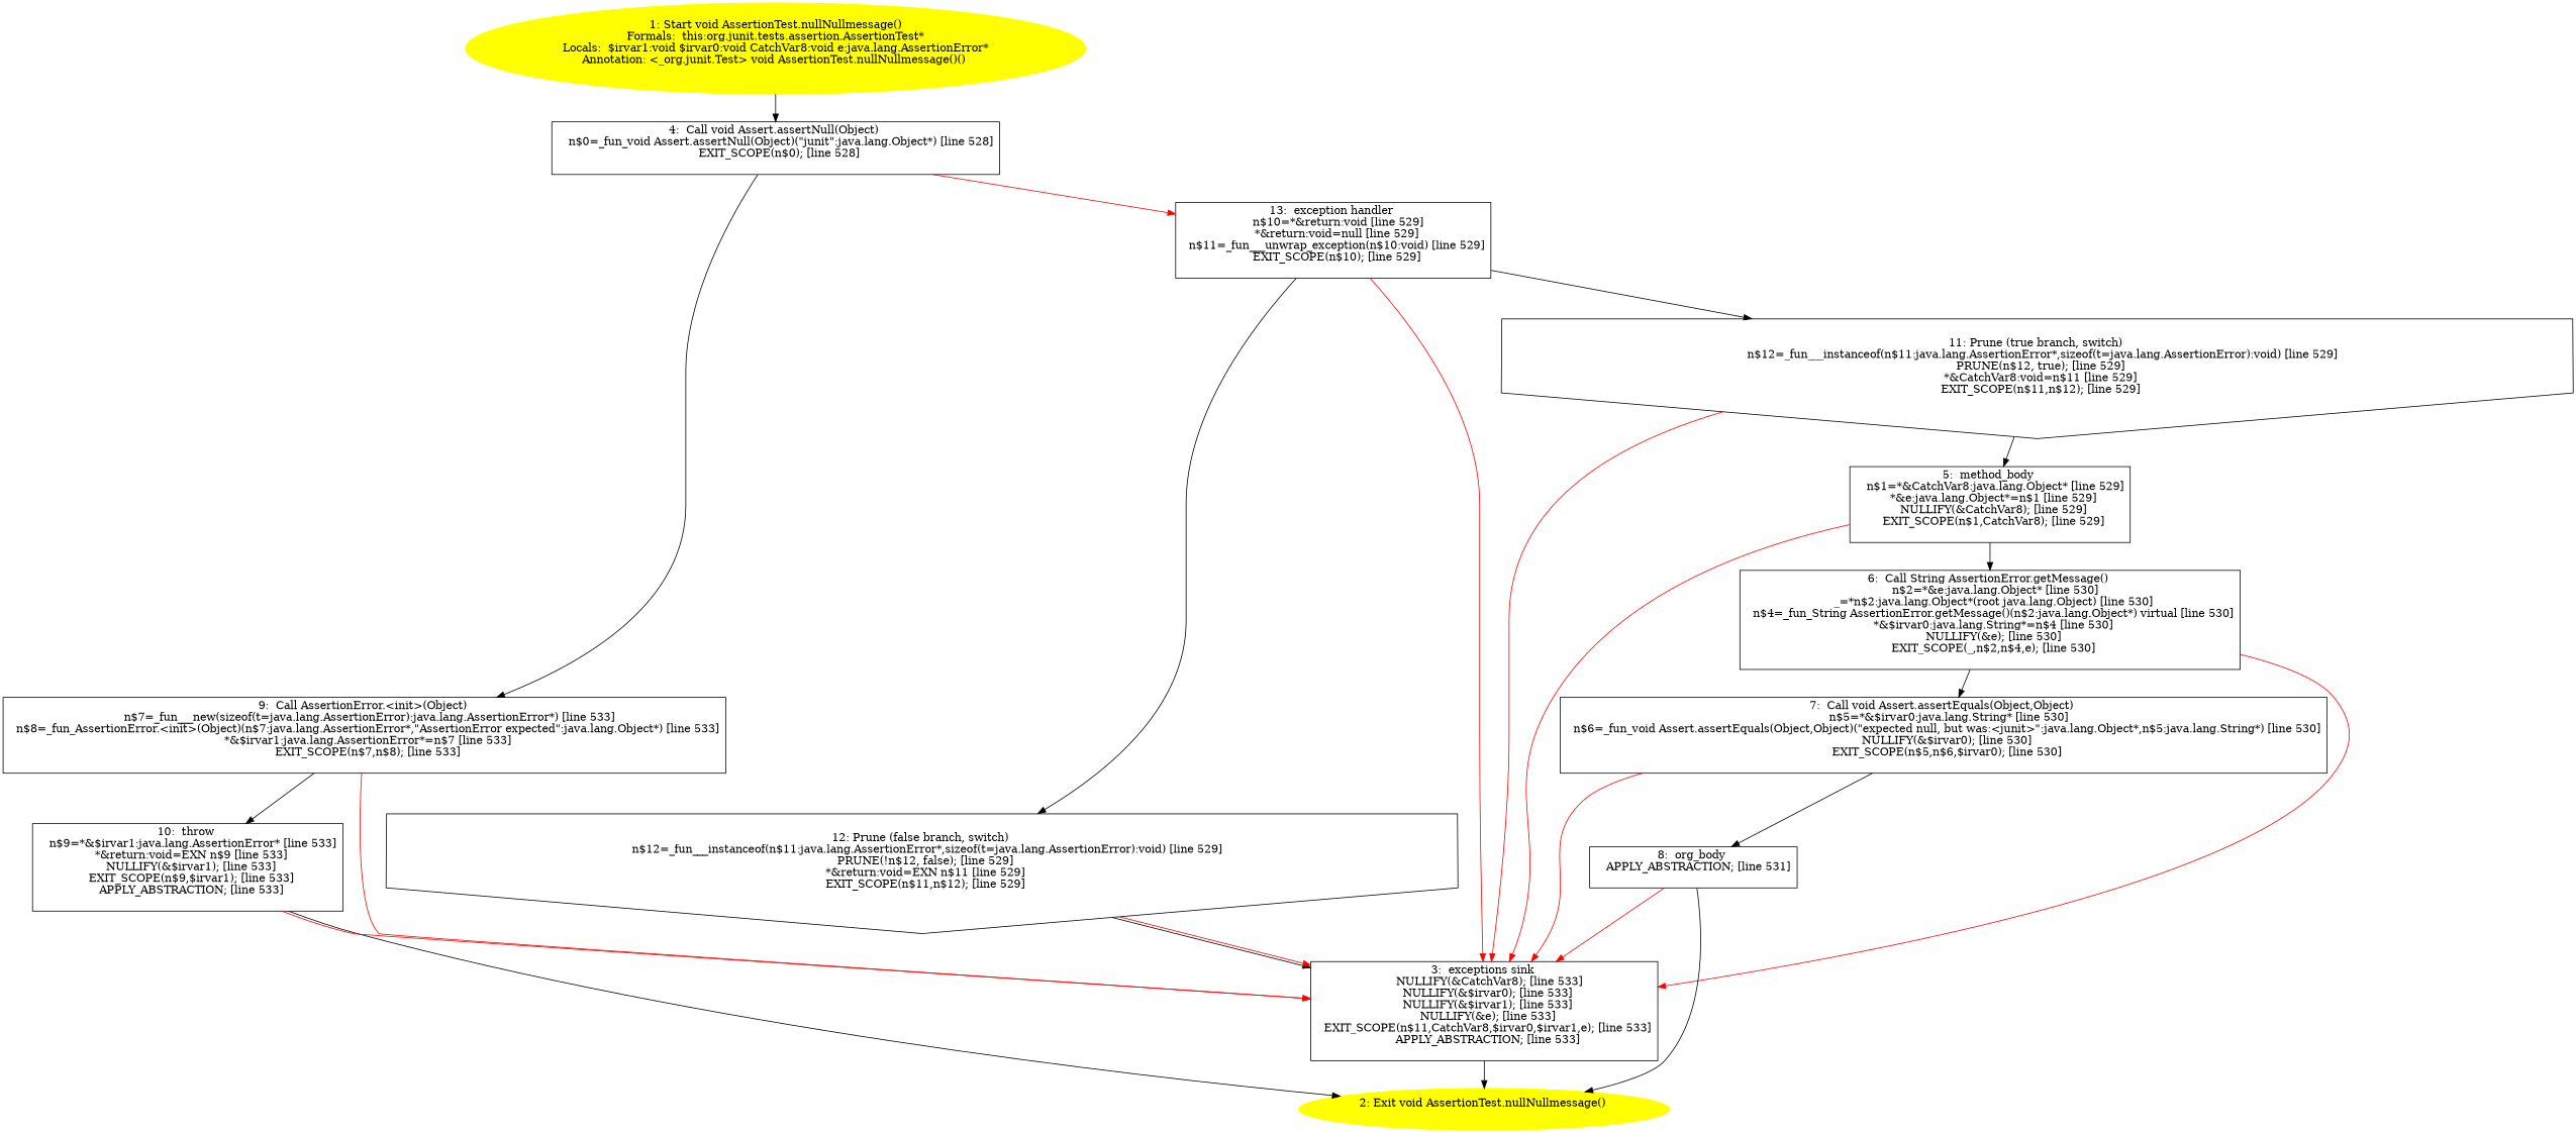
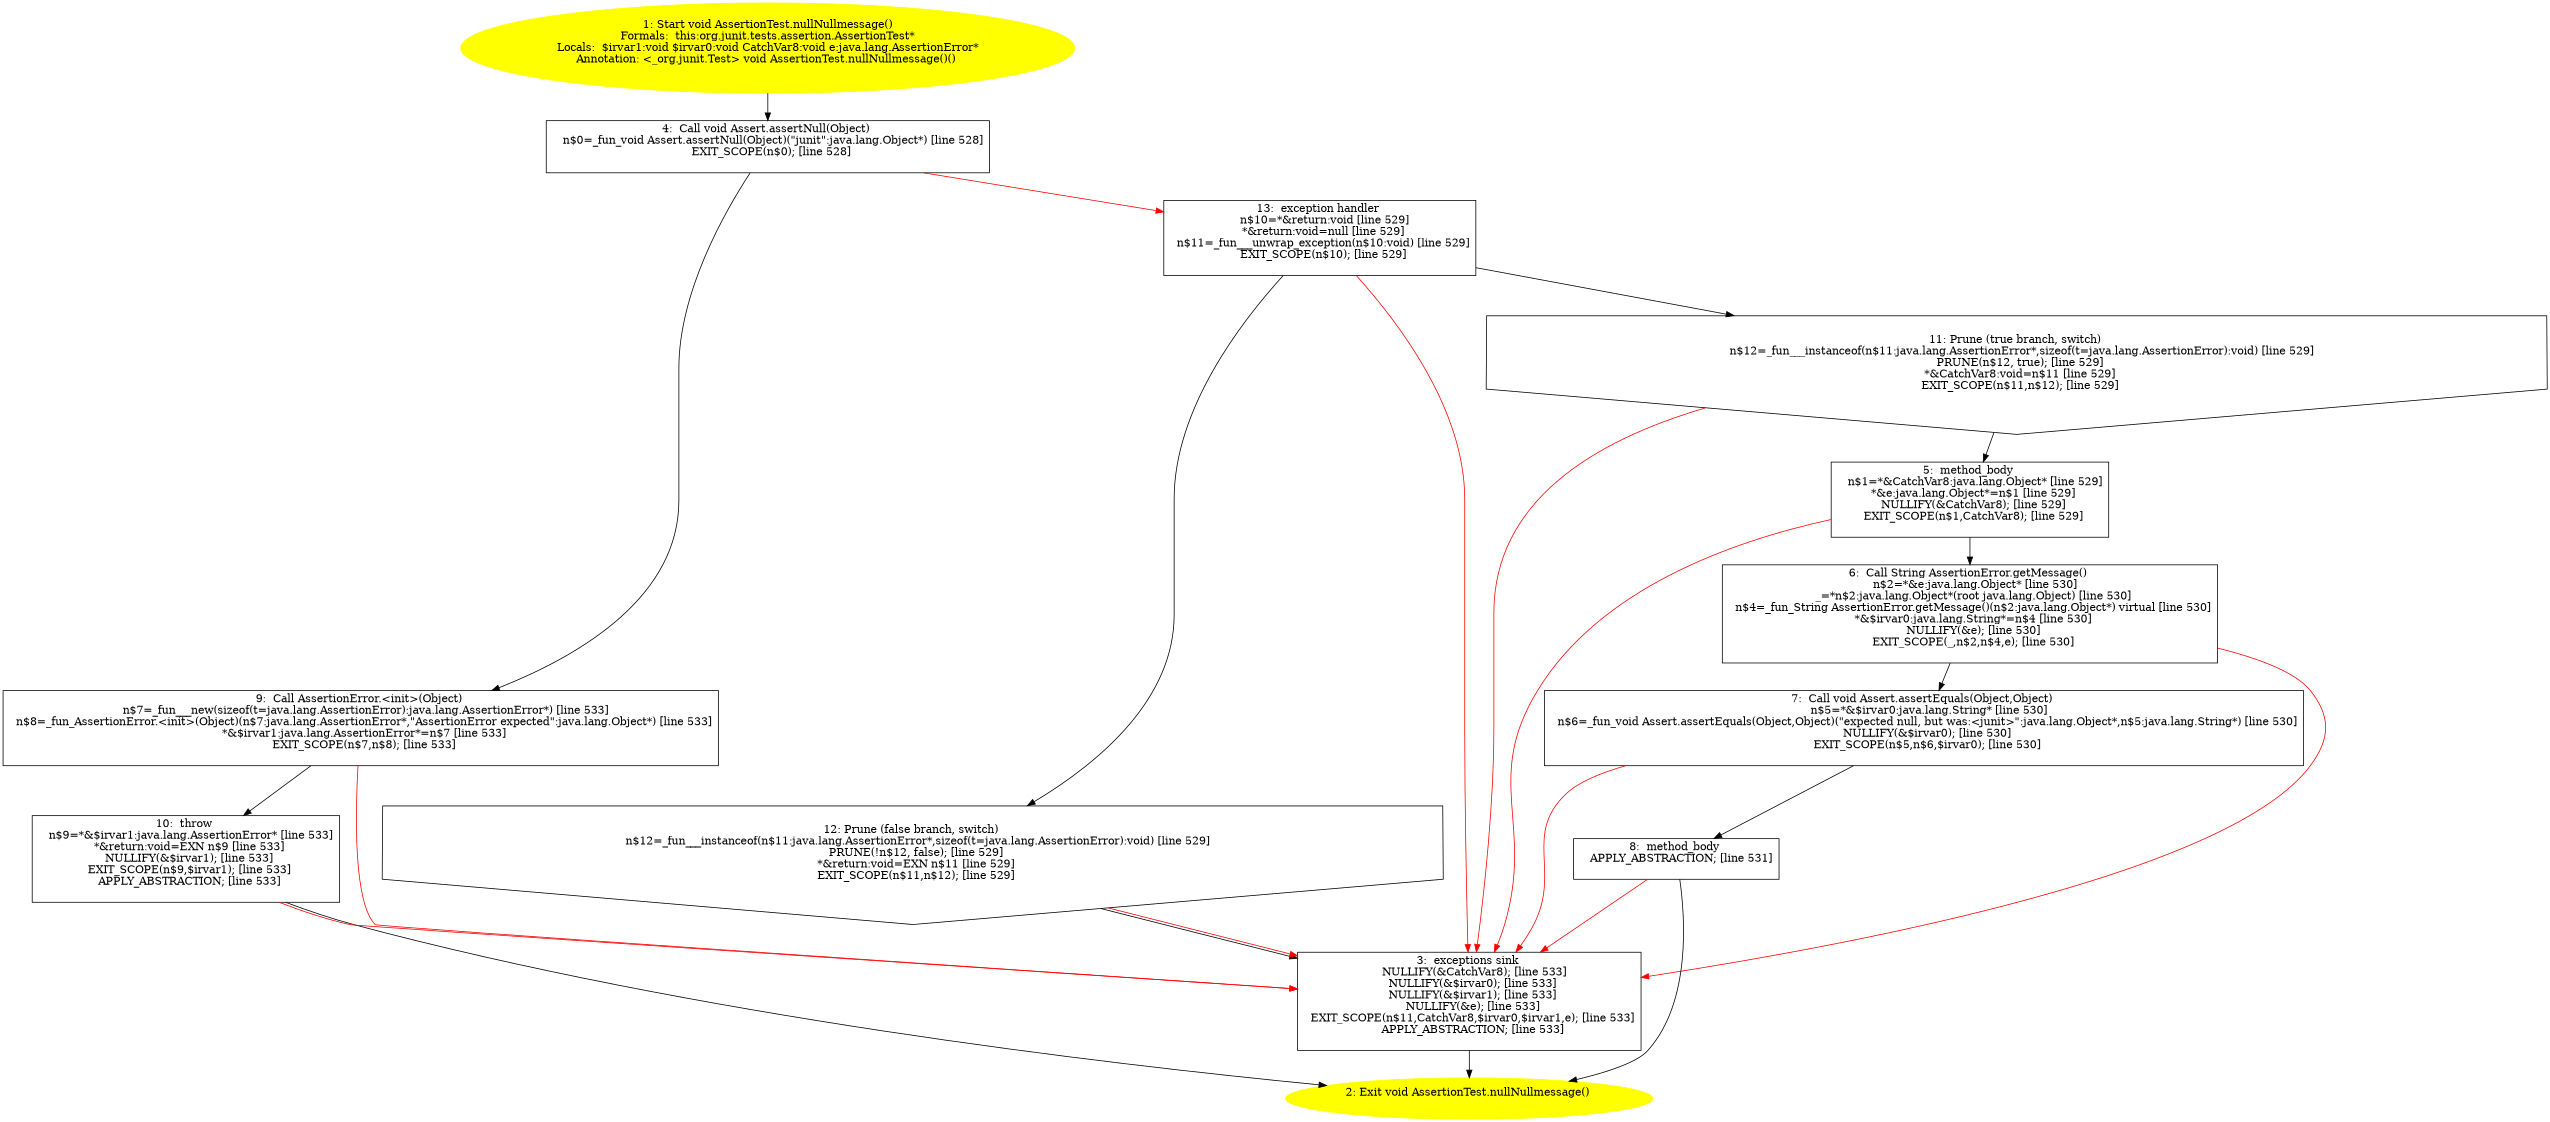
  digraph {
    node [shape=box]
    n1 [color=yellow label="1: Start void AssertionTest.nullNullmessage()\nFormals:  this:org.junit.tests.assertion.AssertionTest*\nLocals:  $irvar1:void $irvar0:void CatchVar8:void e:java.lang.AssertionError*\nAnnotation: <_org.junit.Test> void AssertionTest.nullNullmessage()() \n  " style=filled shape=""]
    n2 [label="4:  Call void Assert.assertNull(Object) \n   n$0=_fun_void Assert.assertNull(Object)(\"junit\":java.lang.Object*) [line 528]\n  EXIT_SCOPE(n$0); [line 528]\n "]
    n3 [label="9:  Call AssertionError.<init>(Object) \n   n$7=_fun___new(sizeof(t=java.lang.AssertionError):java.lang.AssertionError*) [line 533]\n  n$8=_fun_AssertionError.<init>(Object)(n$7:java.lang.AssertionError*,\"AssertionError expected\":java.lang.Object*) [line 533]\n  *&$irvar1:java.lang.AssertionError*=n$7 [line 533]\n  EXIT_SCOPE(n$7,n$8); [line 533]\n "]
    n4 [label="13:  exception handler \n   n$10=*&return:void [line 529]\n  *&return:void=null [line 529]\n  n$11=_fun___unwrap_exception(n$10:void) [line 529]\n  EXIT_SCOPE(n$10); [line 529]\n "]
    n5 [color=yellow label="2: Exit void AssertionTest.nullNullmessage() \n  " style=filled shape=""]
    n6 [label="3:  exceptions sink \n   NULLIFY(&CatchVar8); [line 533]\n  NULLIFY(&$irvar0); [line 533]\n  NULLIFY(&$irvar1); [line 533]\n  NULLIFY(&e); [line 533]\n  EXIT_SCOPE(n$11,CatchVar8,$irvar0,$irvar1,e); [line 533]\n  APPLY_ABSTRACTION; [line 533]\n "]
    n7 [label="10:  throw \n   n$9=*&$irvar1:java.lang.AssertionError* [line 533]\n  *&return:void=EXN n$9 [line 533]\n  NULLIFY(&$irvar1); [line 533]\n  EXIT_SCOPE(n$9,$irvar1); [line 533]\n  APPLY_ABSTRACTION; [line 533]\n "]
    n8 [label="11: Prune (true branch, switch) \n   n$12=_fun___instanceof(n$11:java.lang.AssertionError*,sizeof(t=java.lang.AssertionError):void) [line 529]\n  PRUNE(n$12, true); [line 529]\n  *&CatchVar8:void=n$11 [line 529]\n  EXIT_SCOPE(n$11,n$12); [line 529]\n " shape=invhouse]
    n9 [label="12: Prune (false branch, switch) \n   n$12=_fun___instanceof(n$11:java.lang.AssertionError*,sizeof(t=java.lang.AssertionError):void) [line 529]\n  PRUNE(!n$12, false); [line 529]\n  *&return:void=EXN n$11 [line 529]\n  EXIT_SCOPE(n$11,n$12); [line 529]\n " shape=invhouse]
    n10 [label="5:  method_body \n   n$1=*&CatchVar8:java.lang.Object* [line 529]\n  *&e:java.lang.Object*=n$1 [line 529]\n  NULLIFY(&CatchVar8); [line 529]\n  EXIT_SCOPE(n$1,CatchVar8); [line 529]\n "]
    n11 [label="6:  Call String AssertionError.getMessage() \n   n$2=*&e:java.lang.Object* [line 530]\n  _=*n$2:java.lang.Object*(root java.lang.Object) [line 530]\n  n$4=_fun_String AssertionError.getMessage()(n$2:java.lang.Object*) virtual [line 530]\n  *&$irvar0:java.lang.String*=n$4 [line 530]\n  NULLIFY(&e); [line 530]\n  EXIT_SCOPE(_,n$2,n$4,e); [line 530]\n "]
    n12 [label="7:  Call void Assert.assertEquals(Object,Object) \n   n$5=*&$irvar0:java.lang.String* [line 530]\n  n$6=_fun_void Assert.assertEquals(Object,Object)(\"expected null, but was:<junit>\":java.lang.Object*,n$5:java.lang.String*) [line 530]\n  NULLIFY(&$irvar0); [line 530]\n  EXIT_SCOPE(n$5,n$6,$irvar0); [line 530]\n "]
-   n13 [label="8:  org_body \n   APPLY_ABSTRACTION; [line 531]\n "]
+   n13 [label="8:  method_body \n   APPLY_ABSTRACTION; [line 531]\n "]
    n1 -> n2
    n2 -> n3
    n2 -> n4 [color=red]
    n3 -> n6 [color=red]
    n3 -> n7
    n4 -> n6 [color=red]
    n4 -> n8
    n4 -> n9
    n6 -> n5
    n7 -> n5
    n7 -> n6 [color=red]
    n8 -> n6 [color=red]
    n8 -> n10
    n9 -> n6
    n9 -> n6 [color=red]
    n10 -> n6 [color=red]
    n10 -> n11
    n11 -> n6 [color=red]
    n11 -> n12
    n12 -> n6 [color=red]
    n12 -> n13
    n13 -> n5
    n13 -> n6 [color=red]
  }
